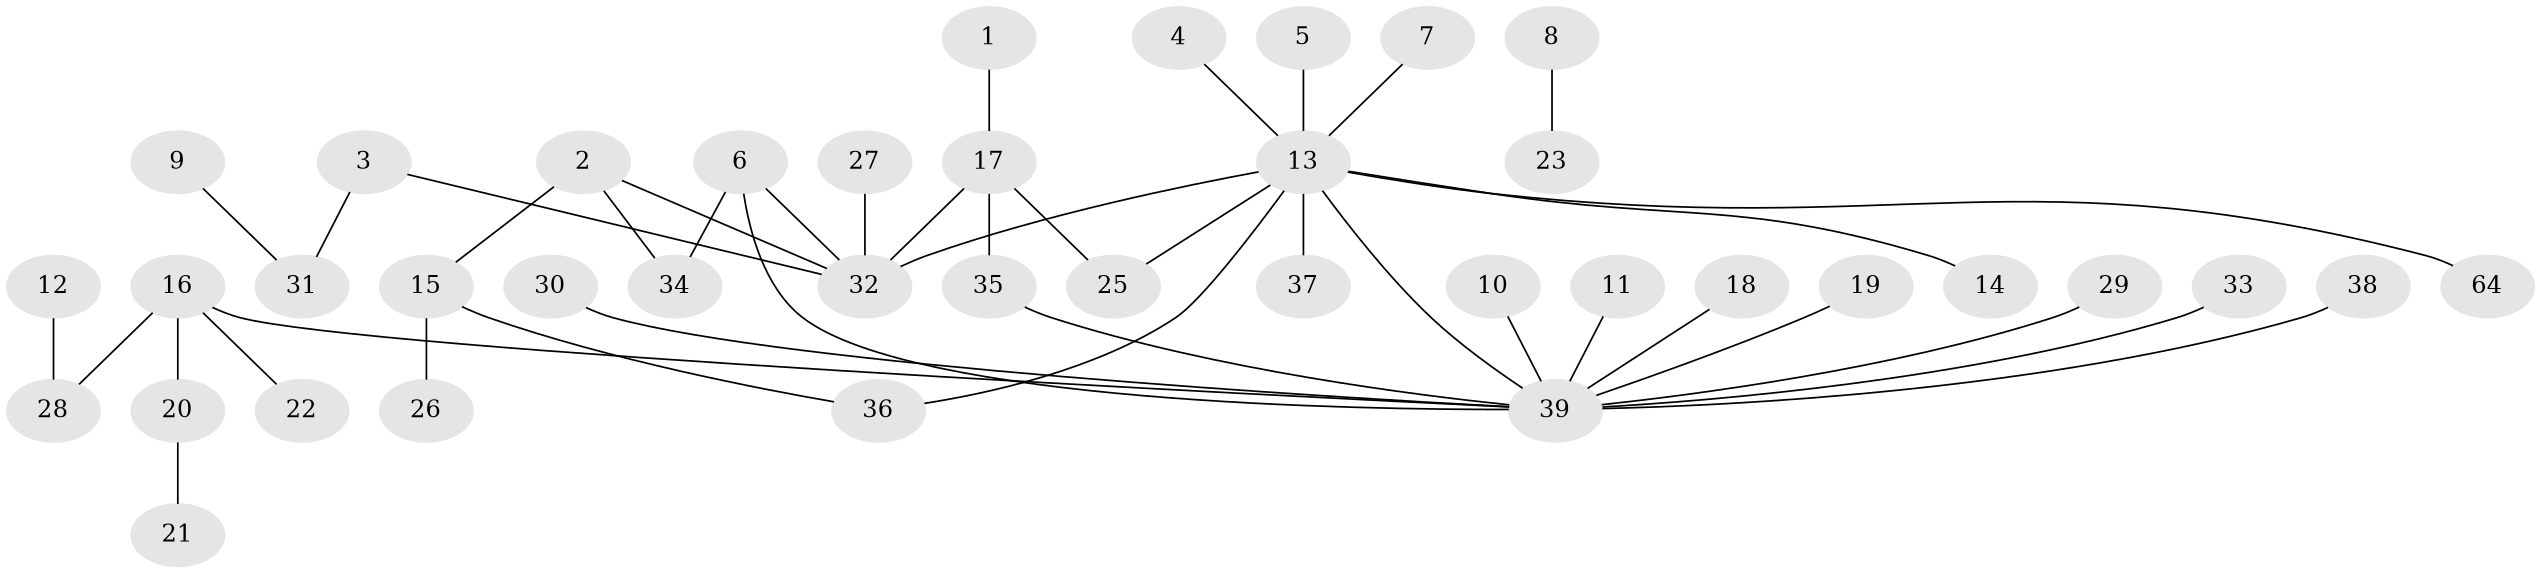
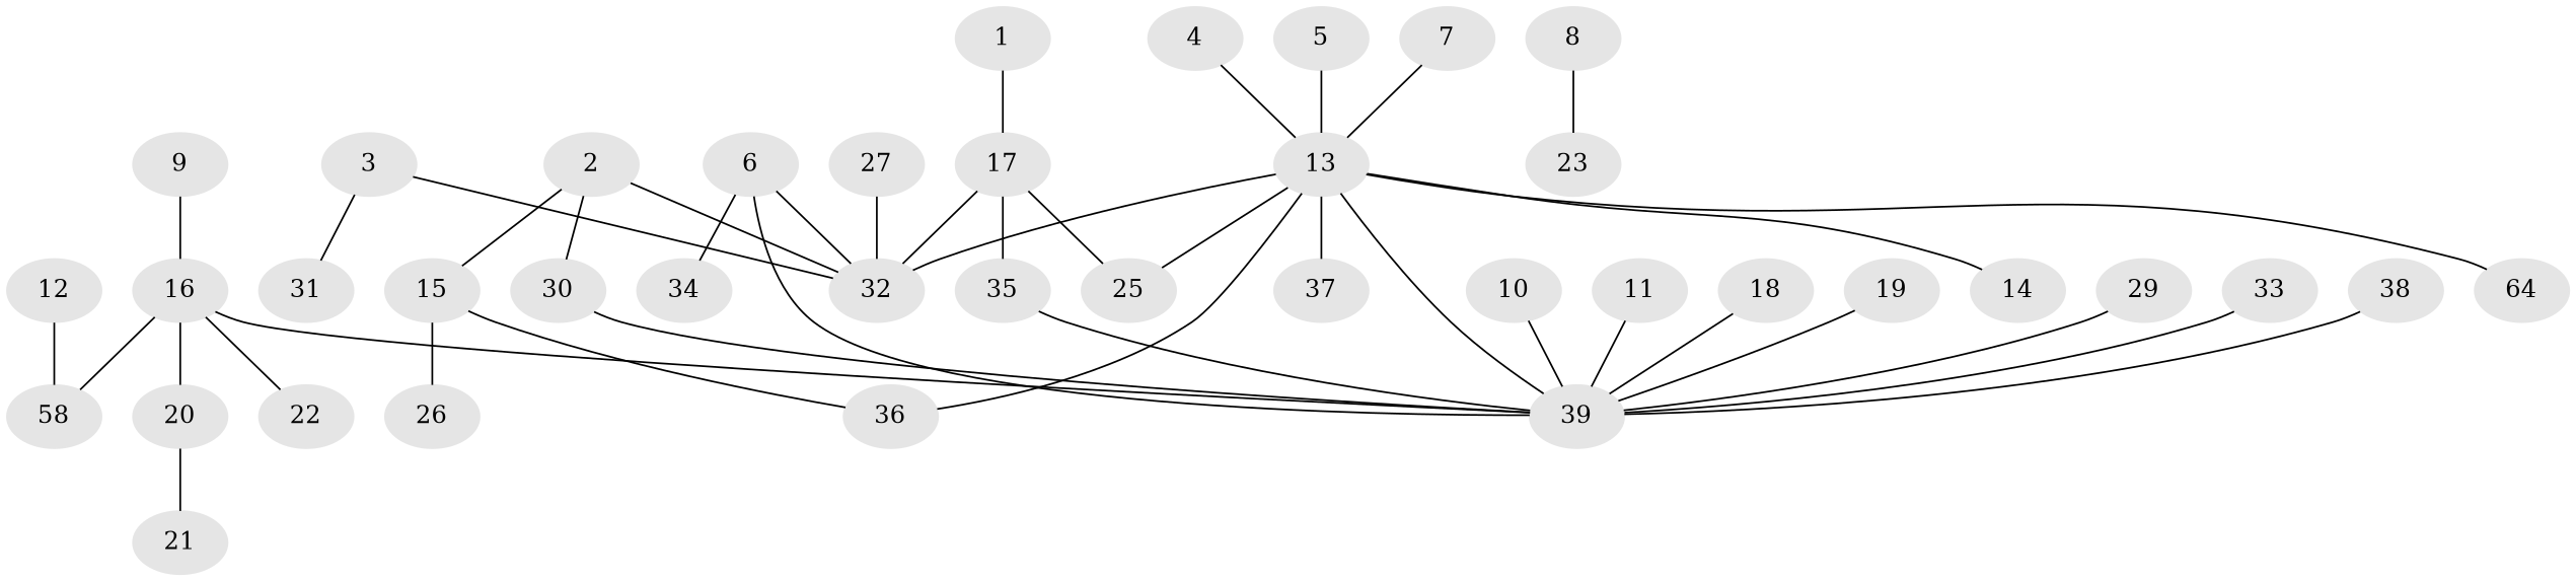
  graph {
    node [color=gray90 style=filled]
    edge [weight=1.0]
    1
    17
    32
    25
    35
    2
    15
    34
    36
    26
    3
    31
    4
    13
    39
    14
    n17 [label=64]
    37
    5
    6
    7
    8
    23
    9
    16
-   28
+   28 [label=58]
    20
    22
    10
    11
    12
    21
    18
    19
    27
    29
    30
    33
    38
    1 -- 17
    17 -- 32 [weight=2.0]
    17 -- 25
    17 -- 35
    35 -- 39
    2 -- 32
    2 -- 15
-   2 -- 34
+   2 -- 30
    15 -- 36
    15 -- 26
    3 -- 32
    3 -- 31
    4 -- 13
    13 -- 32
    13 -- 25
    13 -- 36
    13 -- 39
    13 -- 14
    13 -- n17
    13 -- 37
    5 -- 13
    6 -- 32
    6 -- 34
    6 -- 39
    7 -- 13
    8 -- 23
-   9 -- 31
+   9 -- 16
    16 -- 39
    16 -- 28
    16 -- 20
    16 -- 22
    20 -- 21
    10 -- 39
    11 -- 39
    12 -- 28
    18 -- 39
    19 -- 39
    27 -- 32
    29 -- 39
    30 -- 39
    33 -- 39
    38 -- 39
  }
